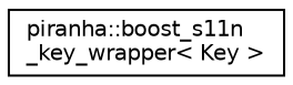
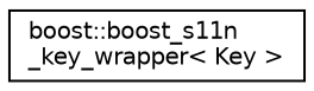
  digraph {
    rankdir=LR
-   n1 [color=black fillcolor=white fontname=Helvetica fontsize=10 height=0.2 label="piranha::boost_s11n\l_key_wrapper\< Key \>" shape=record style=filled width=0.4]
+   n1 [color=black fillcolor=white fontname=Helvetica fontsize=10 height=0.2 label="boost::boost_s11n\l_key_wrapper\< Key \>" shape=record style=filled width=0.4]
  }
